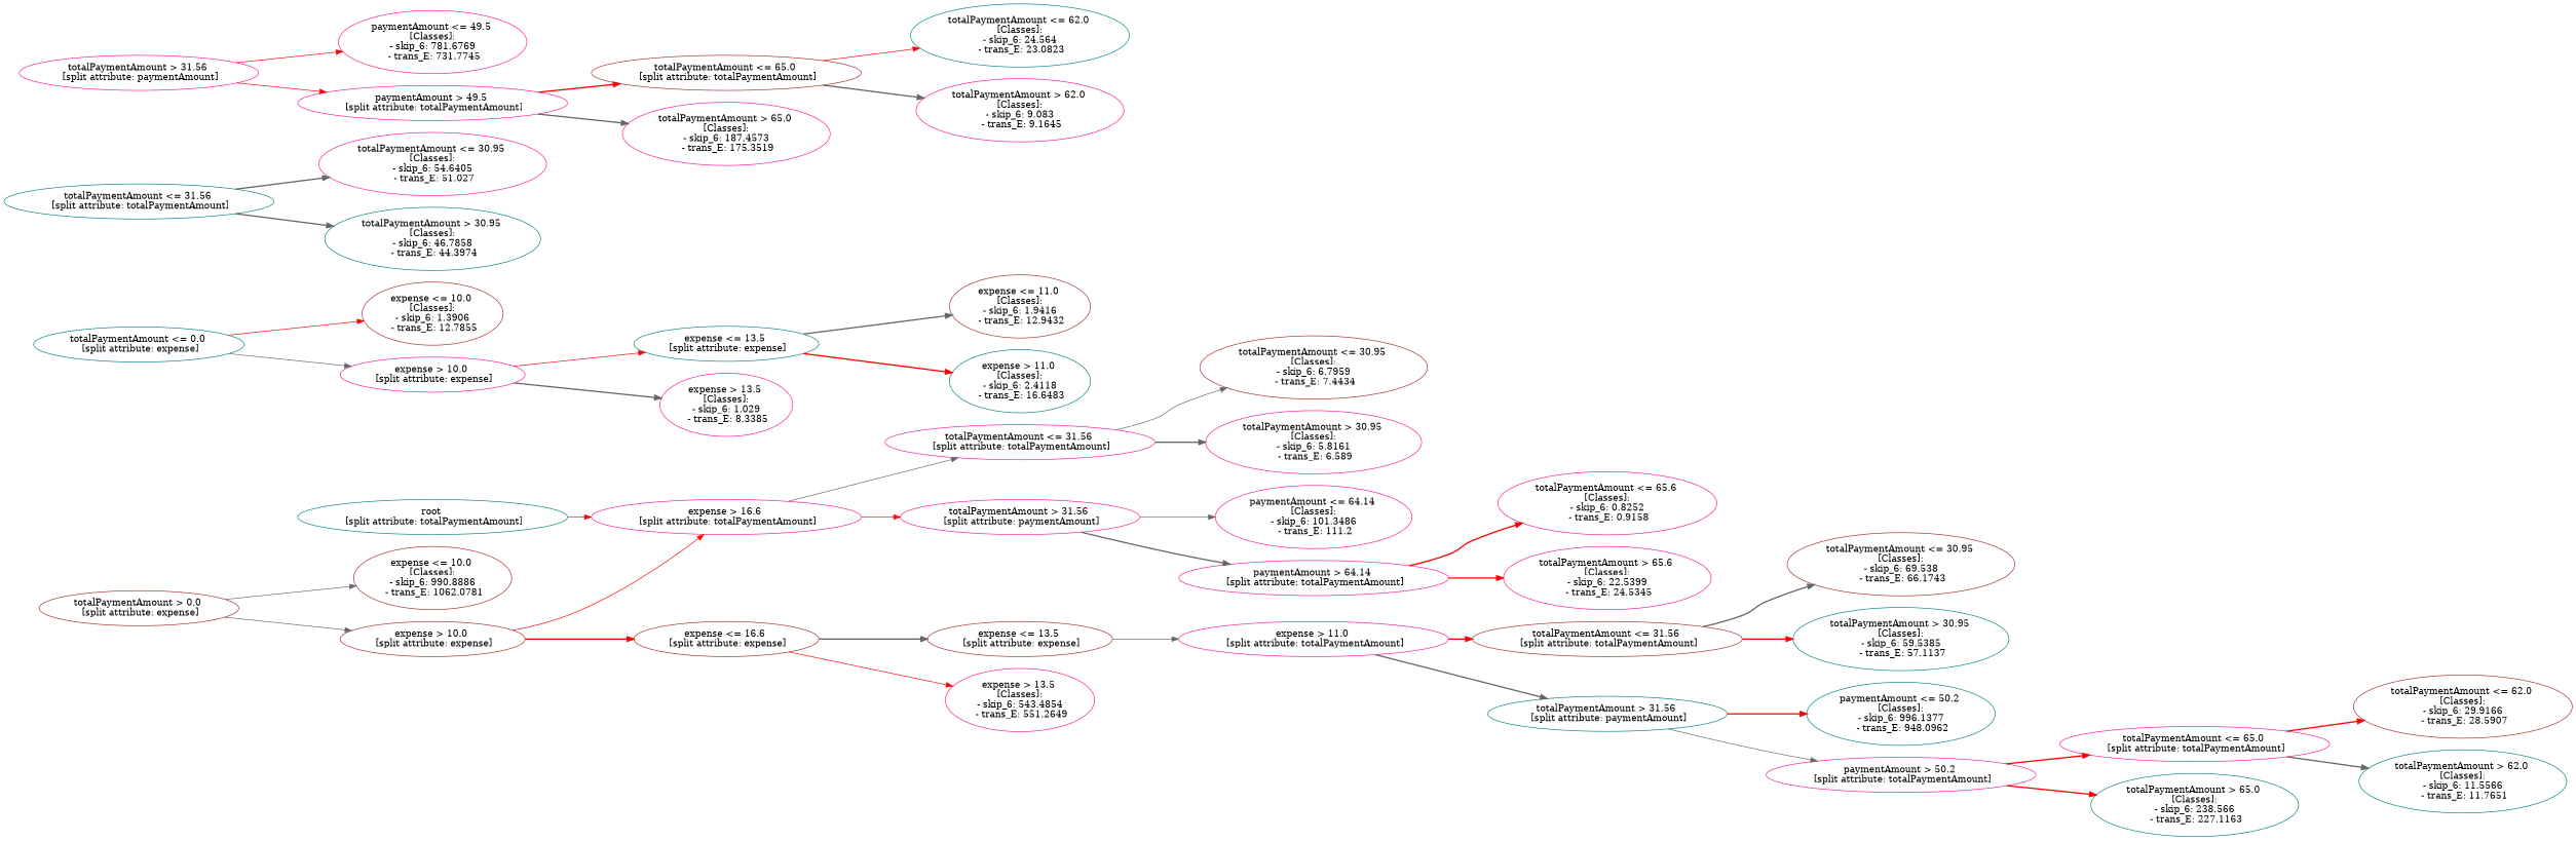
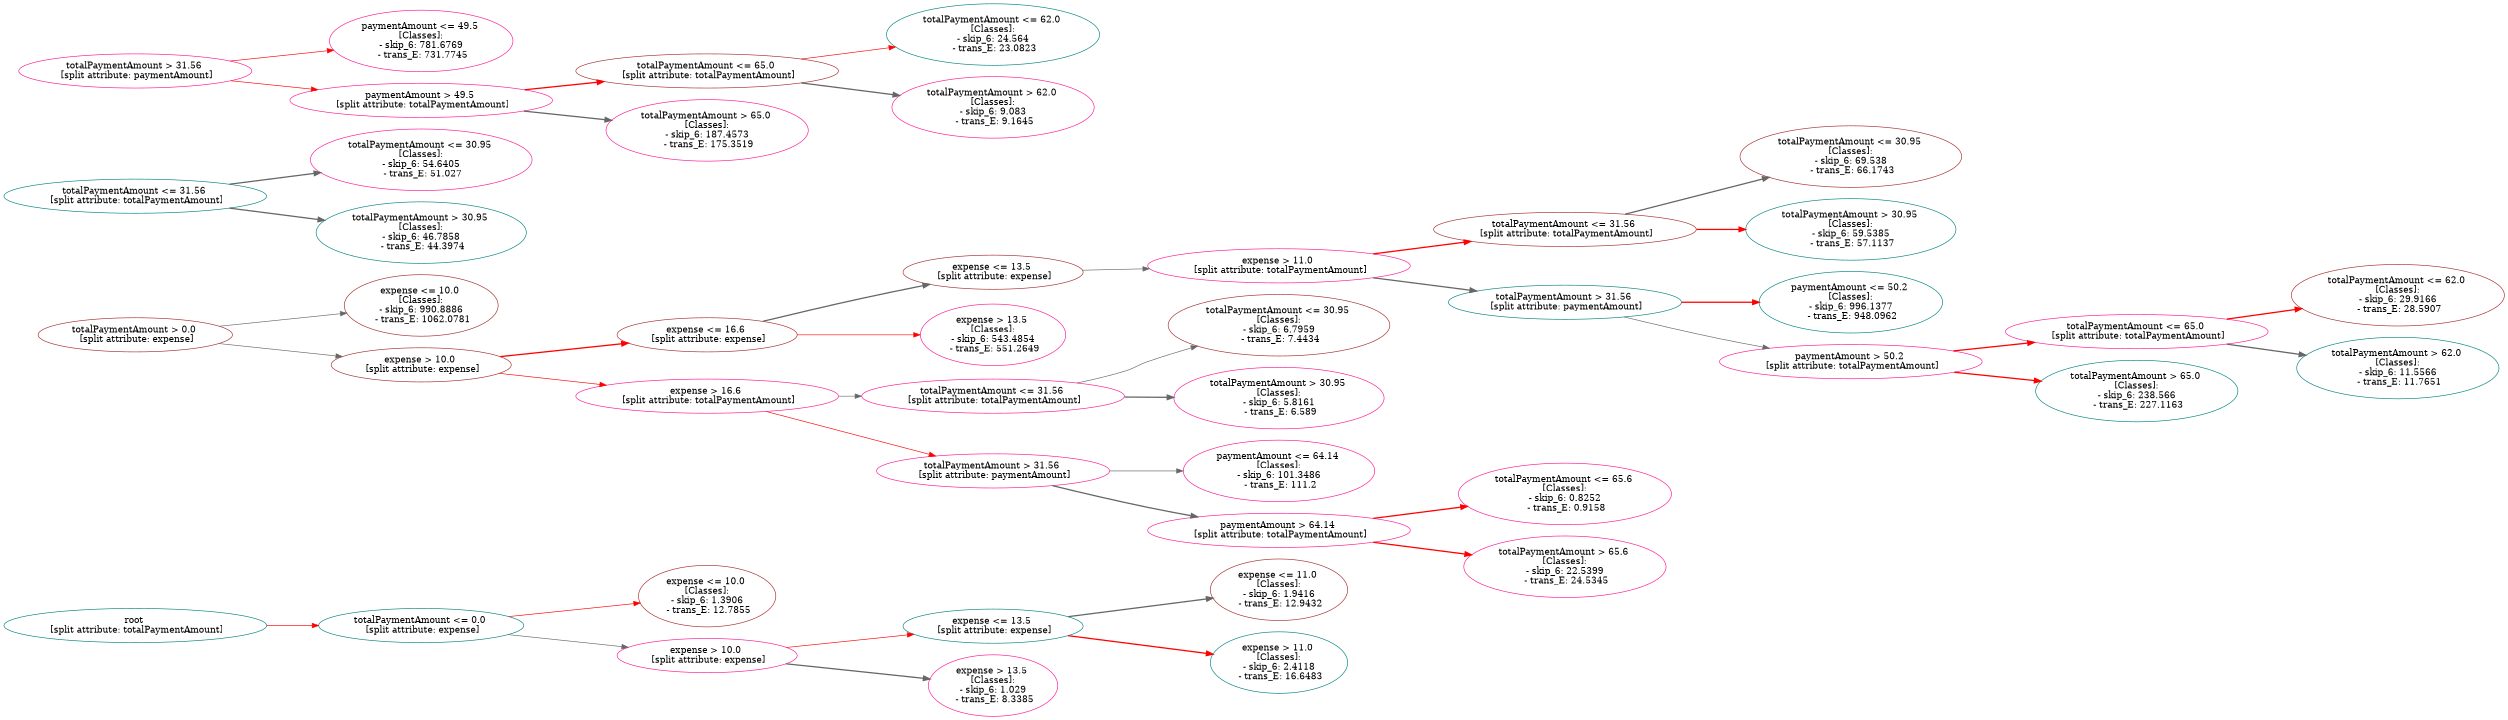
  digraph {
    rankdir=LR
    node [color=deeppink]
    edge [color=red style=bold]
    n1 [color=teal label="root \n [split attribute: totalPaymentAmount]"]
    n2 [color=teal label="totalPaymentAmount <= 0.0 \n [split attribute: expense]"]
    n3 [color=brown label="expense <= 10.0 \n [Classes]: \n - skip_6: 1.3906 \n - trans_E: 12.7855"]
    n4 [label="expense > 10.0 \n [split attribute: expense]"]
    n5 [color=brown label="totalPaymentAmount > 0.0 \n [split attribute: expense]"]
    n6 [color=brown label="expense <= 10.0 \n [Classes]: \n - skip_6: 990.8886 \n - trans_E: 1062.0781"]
    n7 [color=brown label="expense > 10.0 \n [split attribute: expense]"]
    n8 [color=teal label="expense <= 13.5 \n [split attribute: expense]"]
    n9 [label="expense > 13.5 \n [Classes]: \n - skip_6: 1.029 \n - trans_E: 8.3385"]
    n10 [color=brown label="expense <= 11.0 \n [Classes]: \n - skip_6: 1.9416 \n - trans_E: 12.9432"]
    n11 [color=teal label="expense > 11.0 \n [Classes]: \n - skip_6: 2.4118 \n - trans_E: 16.6483"]
    n12 [color=brown label="expense <= 16.6 \n [split attribute: expense]"]
    n13 [label="expense > 16.6 \n [split attribute: totalPaymentAmount]"]
    n14 [color=brown label="expense <= 13.5 \n [split attribute: expense]"]
    n15 [label="expense > 13.5 \n [Classes]: \n - skip_6: 543.4854 \n - trans_E: 551.2649"]
    n16 [label="totalPaymentAmount <= 31.56 \n [split attribute: totalPaymentAmount]"]
    n17 [label="totalPaymentAmount > 31.56 \n [split attribute: paymentAmount]"]
    n18 [label="expense > 11.0 \n [split attribute: totalPaymentAmount]"]
    n19 [color=brown label="totalPaymentAmount <= 31.56 \n [split attribute: totalPaymentAmount]"]
    n20 [color=teal label="totalPaymentAmount > 31.56 \n [split attribute: paymentAmount]"]
    n21 [color=teal label="totalPaymentAmount <= 31.56 \n [split attribute: totalPaymentAmount]"]
    n22 [label="totalPaymentAmount <= 30.95 \n [Classes]: \n - skip_6: 54.6405 \n - trans_E: 51.027"]
    n23 [color=teal label="totalPaymentAmount > 30.95 \n [Classes]: \n - skip_6: 46.7858 \n - trans_E: 44.3974"]
    n24 [label="totalPaymentAmount > 31.56 \n [split attribute: paymentAmount]"]
    n25 [label="paymentAmount <= 49.5 \n [Classes]: \n - skip_6: 781.6769 \n - trans_E: 731.7745"]
    n26 [label="paymentAmount > 49.5 \n [split attribute: totalPaymentAmount]"]
    n27 [color=brown label="totalPaymentAmount <= 65.0 \n [split attribute: totalPaymentAmount]"]
    n28 [label="totalPaymentAmount > 65.0 \n [Classes]: \n - skip_6: 187.4573 \n - trans_E: 175.3519"]
    n29 [color=teal label="totalPaymentAmount <= 62.0 \n [Classes]: \n - skip_6: 24.564 \n - trans_E: 23.0823"]
    n30 [label="totalPaymentAmount > 62.0 \n [Classes]: \n - skip_6: 9.083 \n - trans_E: 9.1645"]
    n31 [color=brown label="totalPaymentAmount <= 30.95 \n [Classes]: \n - skip_6: 69.538 \n - trans_E: 66.1743"]
    n32 [color=teal label="totalPaymentAmount > 30.95 \n [Classes]: \n - skip_6: 59.5385 \n - trans_E: 57.1137"]
    n33 [color=teal label="paymentAmount <= 50.2 \n [Classes]: \n - skip_6: 996.1377 \n - trans_E: 948.0962"]
    n34 [label="paymentAmount > 50.2 \n [split attribute: totalPaymentAmount]"]
    n35 [label="totalPaymentAmount <= 65.0 \n [split attribute: totalPaymentAmount]"]
    n36 [color=teal label="totalPaymentAmount > 65.0 \n [Classes]: \n - skip_6: 238.566 \n - trans_E: 227.1163"]
    n37 [color=brown label="totalPaymentAmount <= 62.0 \n [Classes]: \n - skip_6: 29.9166 \n - trans_E: 28.5907"]
    n38 [color=teal label="totalPaymentAmount > 62.0 \n [Classes]: \n - skip_6: 11.5566 \n - trans_E: 11.7651"]
    n39 [color=brown label="totalPaymentAmount <= 30.95 \n [Classes]: \n - skip_6: 6.7959 \n - trans_E: 7.4434"]
    n40 [label="totalPaymentAmount > 30.95 \n [Classes]: \n - skip_6: 5.8161 \n - trans_E: 6.589"]
    n41 [label="paymentAmount <= 64.14 \n [Classes]: \n - skip_6: 101.3486 \n - trans_E: 111.2"]
    n42 [label="paymentAmount > 64.14 \n [split attribute: totalPaymentAmount]"]
    n43 [label="totalPaymentAmount <= 65.6 \n [Classes]: \n - skip_6: 0.8252 \n - trans_E: 0.9158"]
    n44 [label="totalPaymentAmount > 65.6 \n [Classes]: \n - skip_6: 22.5399 \n - trans_E: 24.5345"]
-   n1 -> n13 [style=solid]
+   n1 -> n2 [style=solid]
    n2 -> n3 [style=solid]
    n2 -> n4 [color=gray40 style=solid]
    n4 -> n8 [style=solid]
    n4 -> n9 [color=gray40]
    n5 -> n6 [color=gray40 style=solid]
    n5 -> n7 [color=gray40 style=solid]
    n7 -> n12
    n7 -> n13 [style=solid]
    n8 -> n10 [color=gray40]
    n8 -> n11
    n12 -> n14 [color=gray40]
    n12 -> n15 [style=solid]
    n13 -> n16 [color=gray40 style=solid]
    n13 -> n17 [style=solid]
    n14 -> n18 [color=gray40 style=solid]
    n16 -> n39 [color=gray40 style=solid]
    n16 -> n40 [color=gray40]
    n17 -> n41 [color=gray40 style=solid]
    n17 -> n42 [color=gray40]
    n18 -> n19
    n18 -> n20 [color=gray40]
    n19 -> n31 [color=gray40]
    n19 -> n32
    n20 -> n33
    n20 -> n34 [color=gray40 style=solid]
    n21 -> n22 [color=gray40]
    n21 -> n23 [color=gray40]
    n24 -> n25 [style=solid]
    n24 -> n26 [style=solid]
    n26 -> n27
    n26 -> n28 [color=gray40]
    n27 -> n29 [style=solid]
    n27 -> n30 [color=gray40]
    n34 -> n35
    n34 -> n36
    n35 -> n37
    n35 -> n38 [color=gray40]
    n42 -> n43
    n42 -> n44
  }
